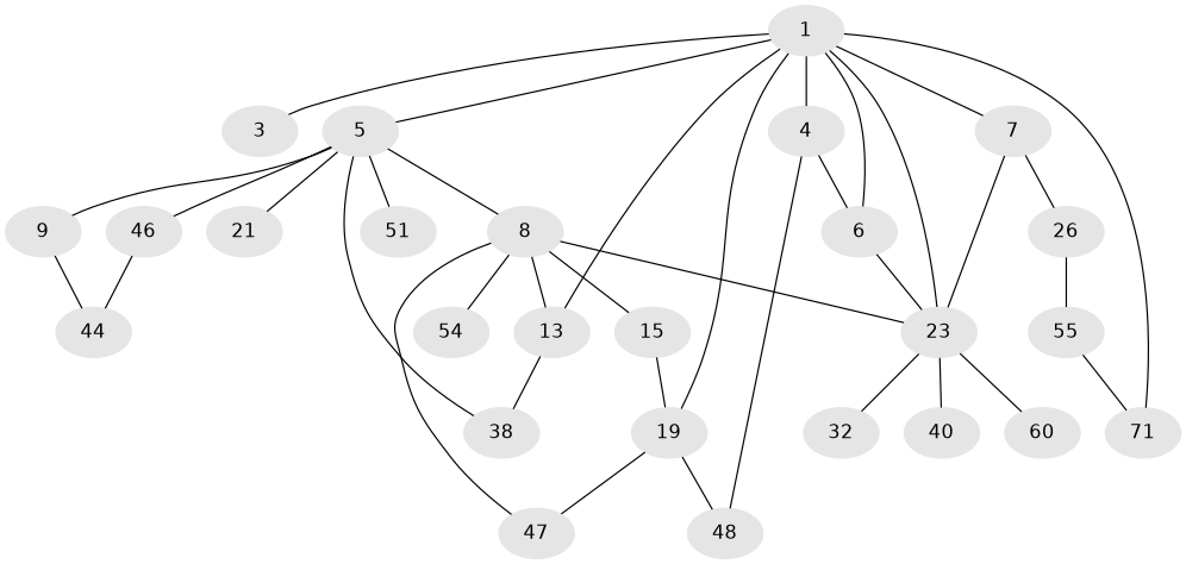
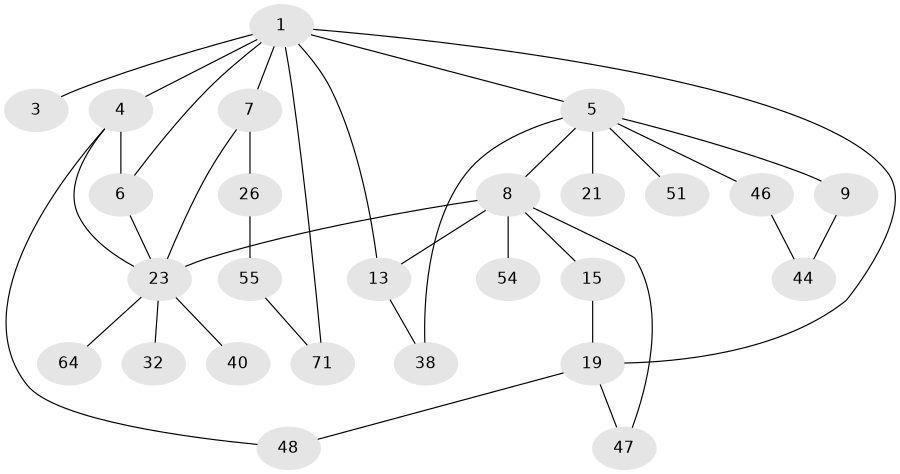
  graph {
    fontname="DejaVu Sans"
    node [color=gray90 fontname="DejaVu Sans" style=filled]
    edge [fontname="DejaVu Sans"]
    1 [super="+58+2"]
    3
    4 [super="+35"]
    5 [super="+39+17+18"]
    6
    7 [super="+10"]
    13 [super="+52+36+28"]
    19 [super="+33+22"]
    23 [super="+67+60+31"]
    n10 [label=71]
    48 [super="+59+49"]
    8 [super="+41+11"]
    9 [super="+56+24"]
    21
    38
    46
    51
    26 [super="+63"]
    47
    32
    40
-   64 [label=60]
+   64
    15 [super="+30"]
    54
    44
    55
    1 -- 3
    1 -- 4
    1 -- 5
    1 -- 6
    1 -- 7
    1 -- 13
    1 -- 19
-   1 -- 23
+   4 -- 23
    1 -- n10
    4 -- 6
    4 -- 48
    5 -- 8
    5 -- 9
    5 -- 21
    5 -- 38
    5 -- 46
    5 -- 51
    6 -- 23
    7 -- 23
    7 -- 26
    13 -- 38
    19 -- 48
    19 -- 47
    23 -- 32
    23 -- 40 [weight=2]
    23 -- 64
    8 -- 13
    8 -- 23
    8 -- 47
    8 -- 15
    8 -- 54
    9 -- 44
    46 -- 44
    26 -- 55
    15 -- 19
    55 -- n10
  }
